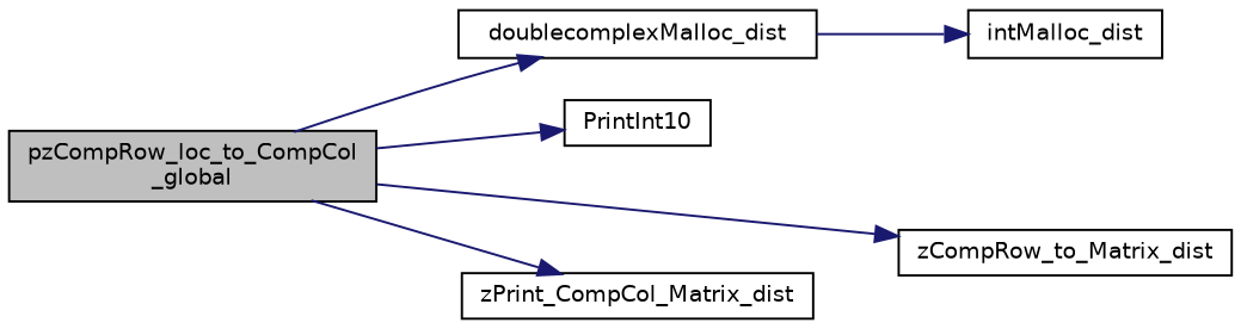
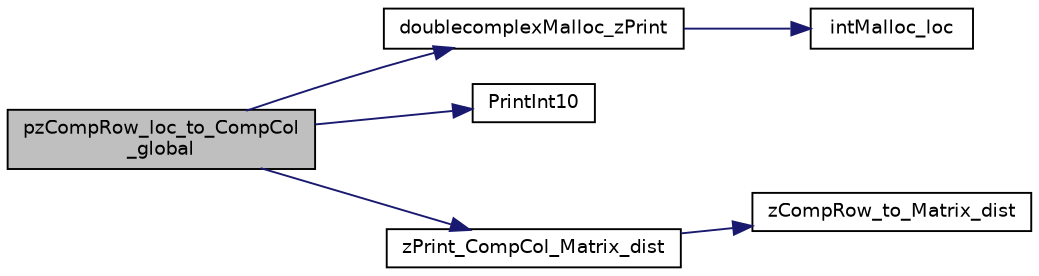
  digraph {
    rankdir=LR
    node [color=black fillcolor=white fontname=Helvetica fontsize=10 shape=record style=filled]
    edge [color=midnightblue fontname=Helvetica fontsize=10 labelfontname=Helvetica labelfontsize=10 style=solid]
    n1 [fillcolor=grey75 fontcolor=black height=0.2 label="pzCompRow_loc_to_CompCol\l_global" width=0.4]
-   n2 [height=0.2 label=doublecomplexMalloc_dist width=0.4]
+   n2 [height=0.2 label=doublecomplexMalloc_zPrint width=0.4]
    n3 [height=0.2 label=PrintInt10 width=0.4]
    n4 [height=0.2 label=zCompRow_to_Matrix_dist width=0.4]
    n5 [height=0.2 label=zPrint_CompCol_Matrix_dist width=0.4]
-   n6 [height=0.2 label=intMalloc_dist width=0.4]
+   n6 [height=0.2 label=intMalloc_loc width=0.4]
    n1 -> n2
    n1 -> n3
-   n1 -> n4
+   n5 -> n4
    n1 -> n5
    n2 -> n6
  }
